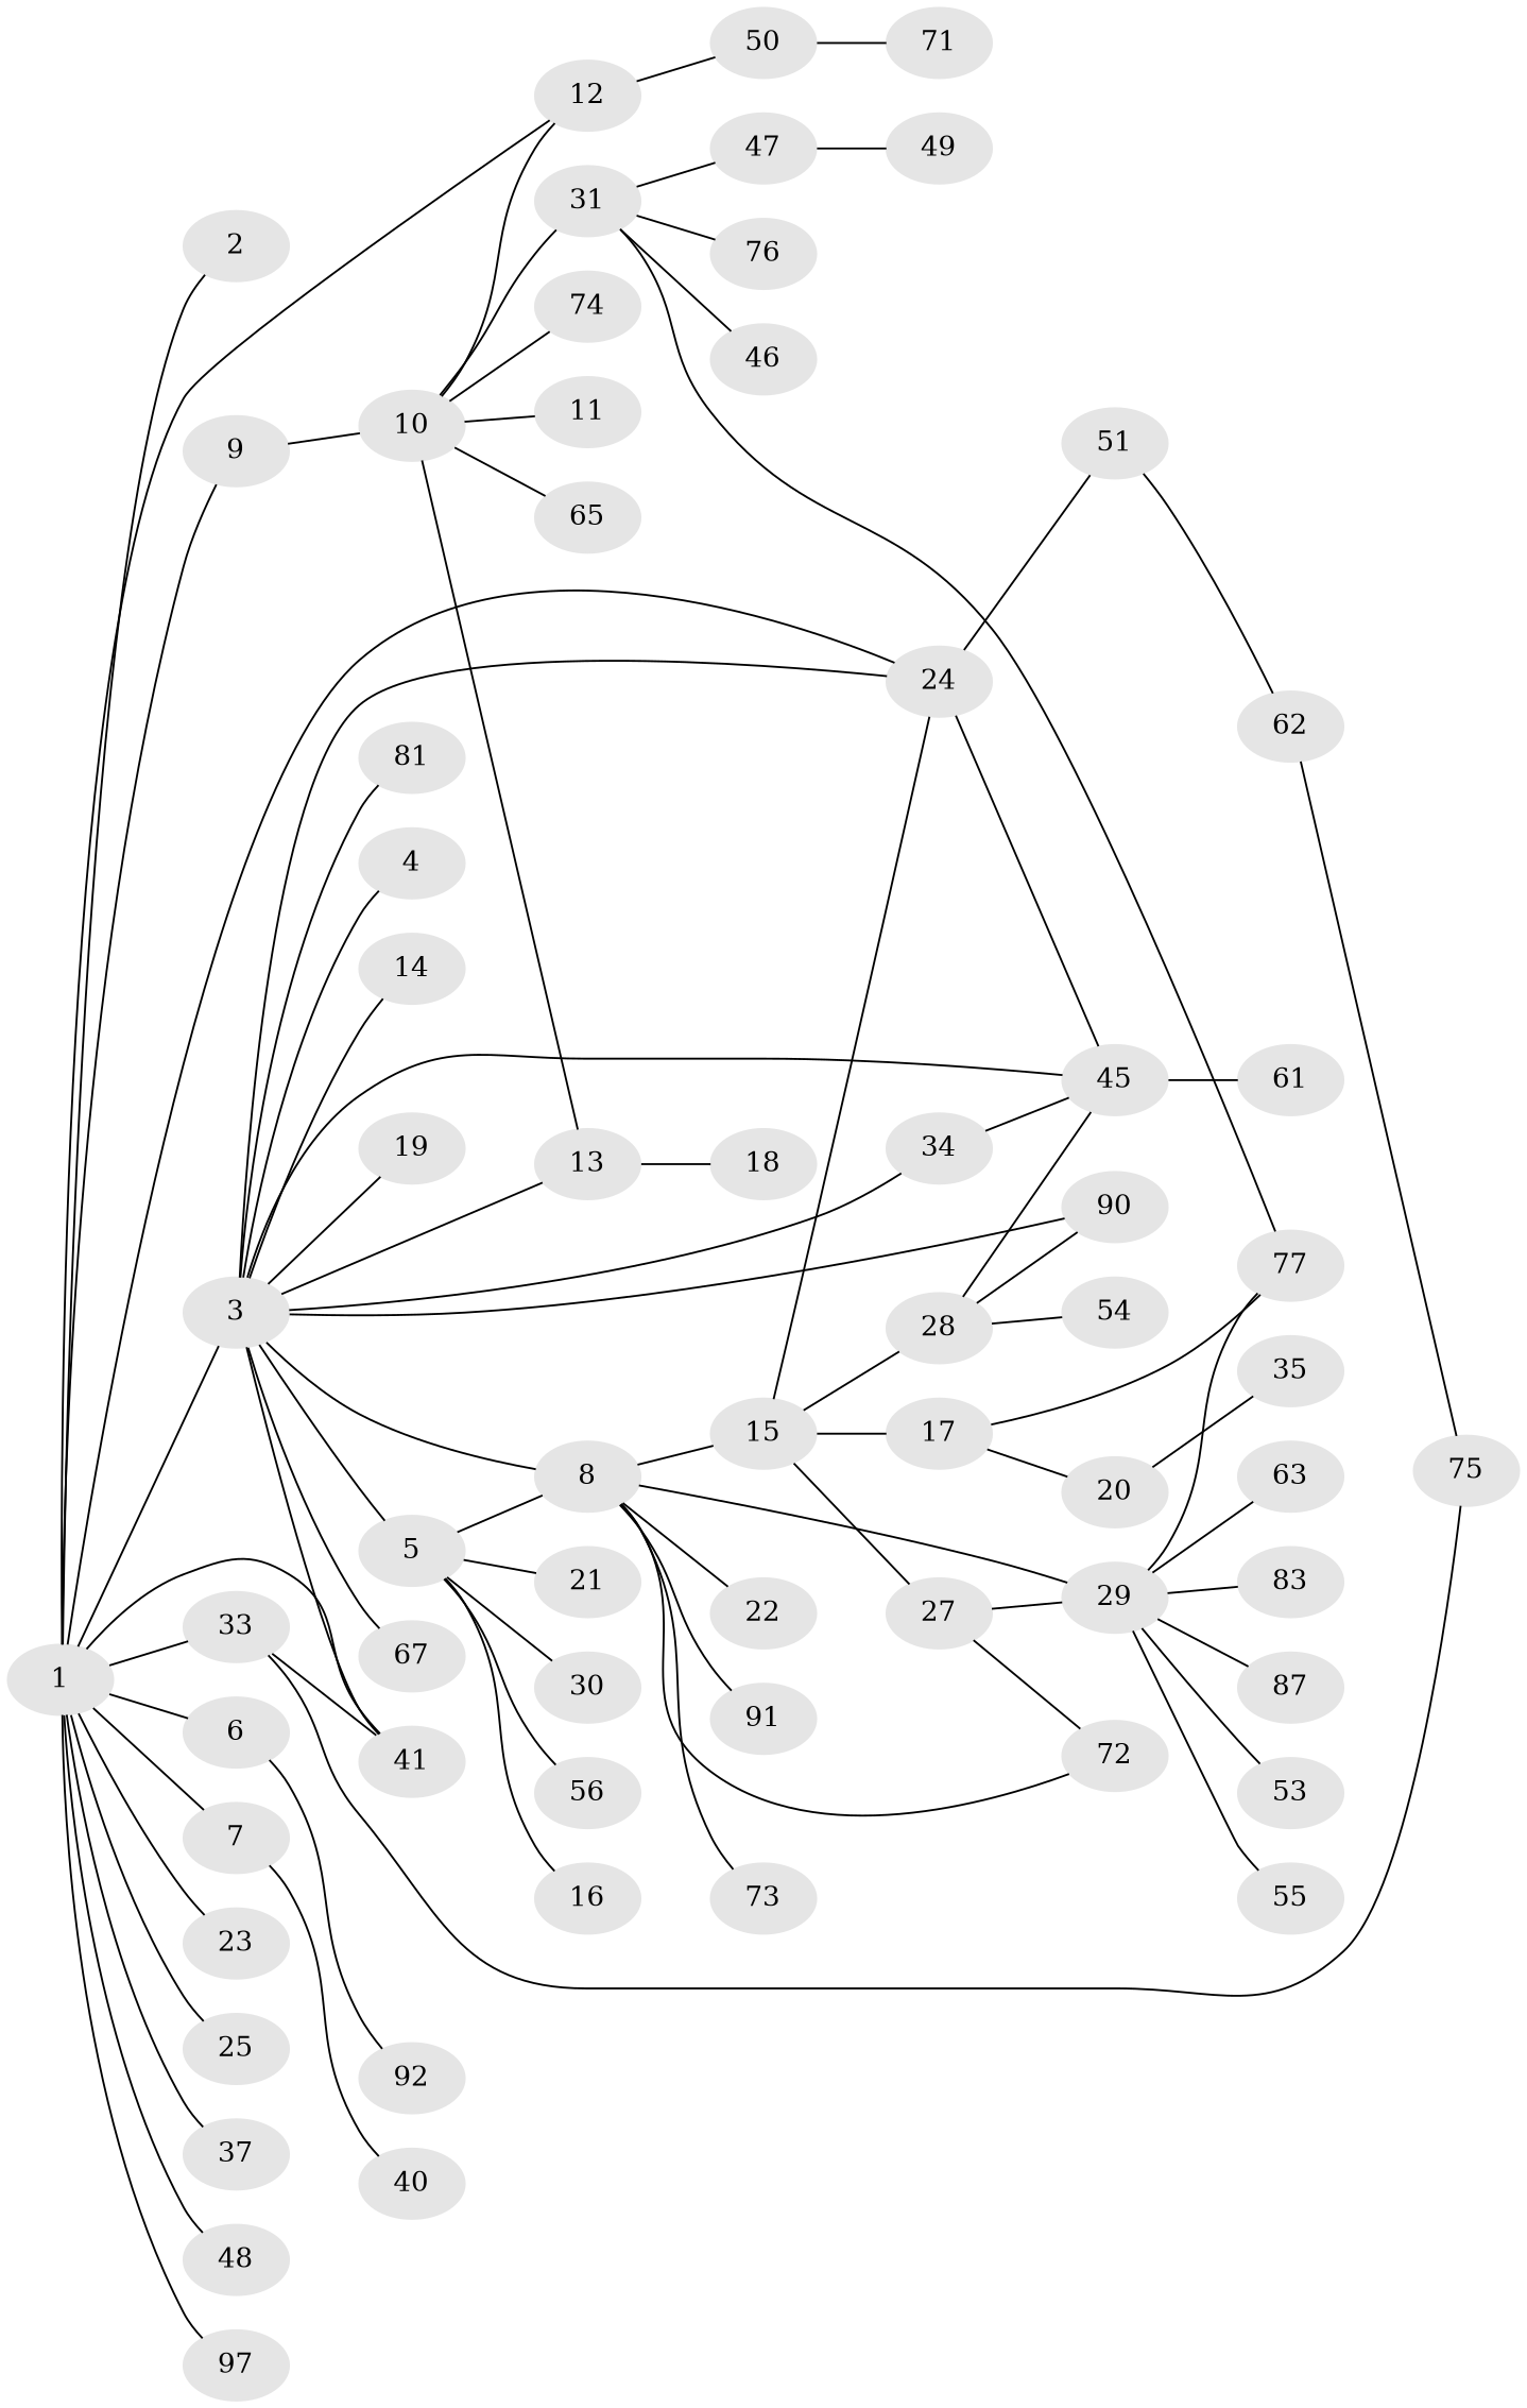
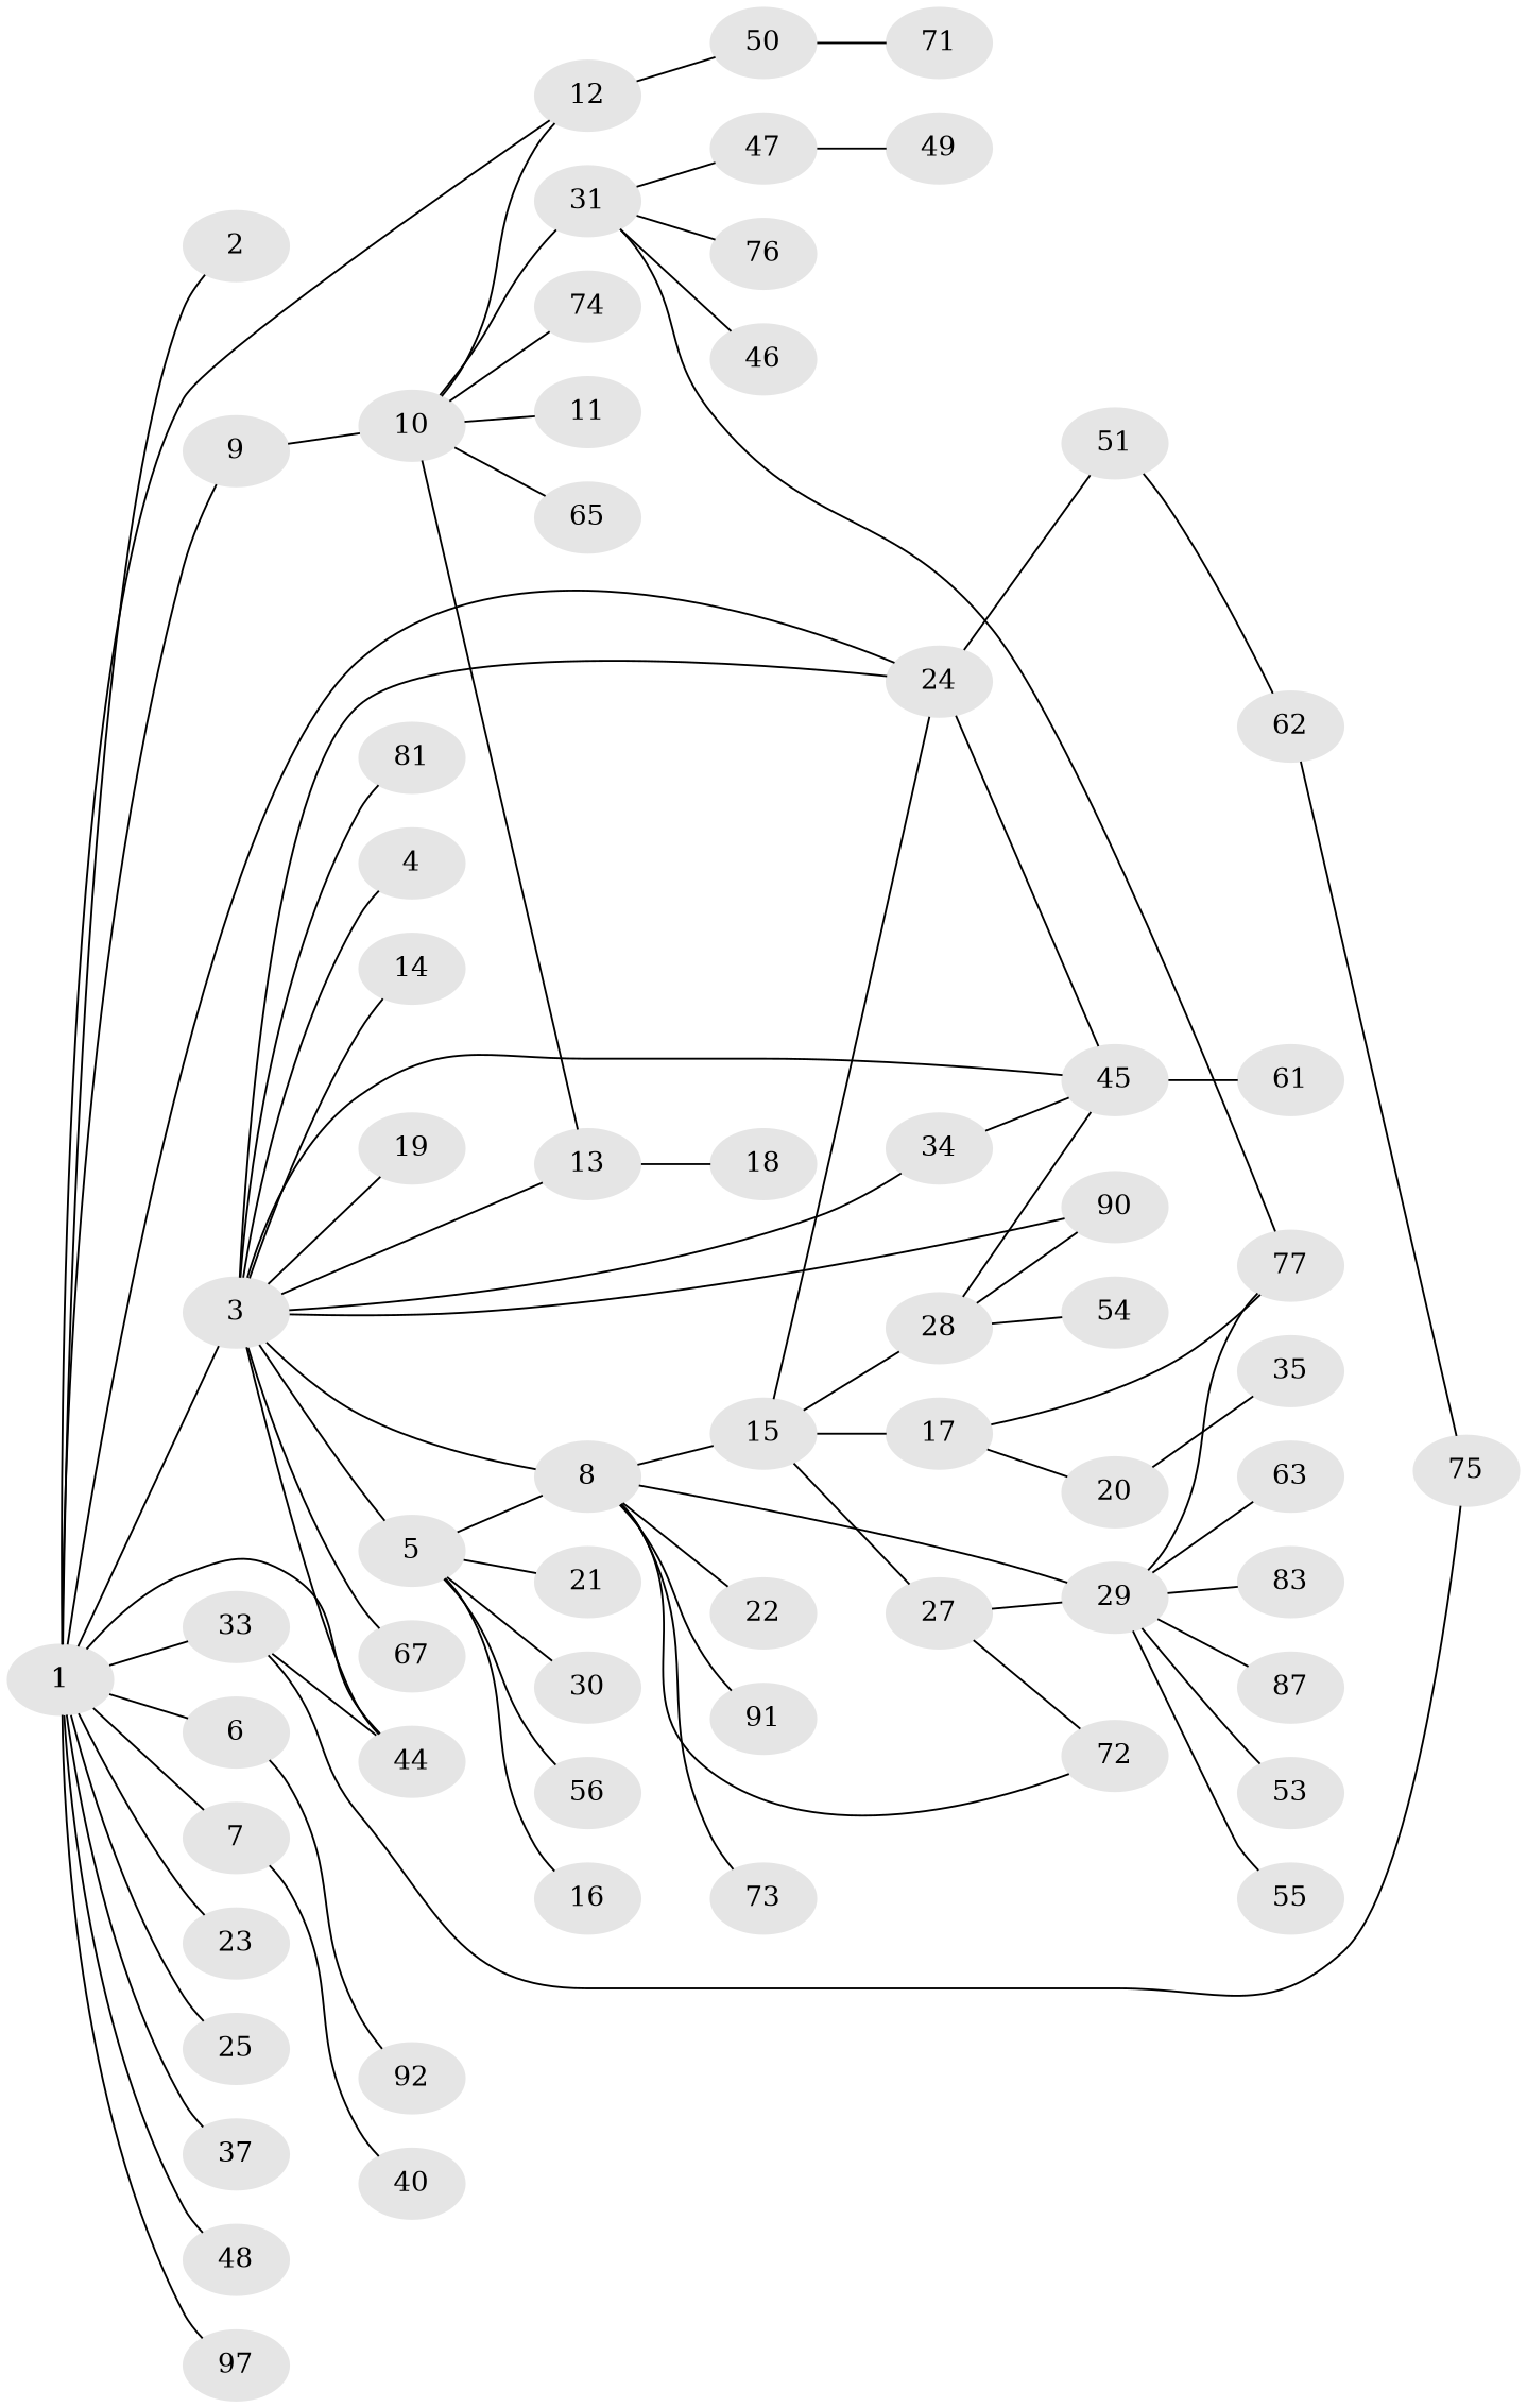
  graph {
    rankdir=LR
    node [color=gray90 style=filled]
    1 [super="+44"]
    2
    3 [super="+79"]
    6 [super="+89"]
    7
    9
    12 [super="+36"]
    23
    24 [super="+32"]
    25
    33 [super="+42"]
    37
-   41 [super="+43"]
+   41 [super="+43" label=44]
    48
    n15 [label=97]
    4 [super="+52"]
    5 [super="+59"]
    8 [super="+64"]
    13 [super="+38"]
    14
    19 [super="+84"]
    34 [super="+68"]
    45 [super="+58"]
    n24 [label=90]
    67
    81
    92
    40
    10 [super="+80"]
    50
    51 [super="+82"]
    75 [super="+78"]
    16
    21
    30 [super="+39"]
    56
    15 [super="+86"]
    22
    29 [super="+70"]
    72
    73
    91
    18 [super="+26"]
    61
    17
    27 [super="+69"]
    28 [super="+88"]
    77
    53
    55
    63
    83
    87
    11 [super="+85"]
    31 [super="+66"]
    65
    74
    46
    47 [super="+90"]
    76
    71
    20 [super="+57"]
    54
    35
    62
    49
    1 -- 2
    1 -- 3
    1 -- 6
    1 -- 7
    1 -- 9
    1 -- 12
    1 -- 23
    1 -- 24
    1 -- 25
    1 -- 33
    1 -- 37
    1 -- 41
    1 -- 48
    1 -- n15
    3 -- 24
    3 -- 41 [weight=2]
    3 -- 4
    3 -- 5
    3 -- 8
    3 -- 13
    3 -- 14
    3 -- 19
    3 -- 34
    3 -- 45
    3 -- n24
    3 -- 67
    3 -- 81
    6 -- 92
    7 -- 40
    9 -- 10
    12 -- 50
    24 -- 45
    24 -- 51
    33 -- 41
    33 -- 75
    5 -- 8
    5 -- 16
    5 -- 21
    5 -- 30
    5 -- 56
    8 -- 15
    8 -- 22
    8 -- 29 [weight=2]
    8 -- 72
    8 -- 73
    8 -- 91
    13 -- 18
    34 -- 45
    45 -- 61
    10 -- 12
    10 -- 13
    10 -- 11
    10 -- 31
    10 -- 65
    10 -- 74
    50 -- 71
    51 -- 62
    15 -- 24
    15 -- 17
    15 -- 27
    15 -- 28
    29 -- 77
    29 -- 53
    29 -- 55
    29 -- 63
    29 -- 83
    29 -- 87
    17 -- 77
    17 -- 20
    27 -- 29
    27 -- 72
    28 -- 45
    28 -- n24
    28 -- 54
    31 -- 77
    31 -- 46
    31 -- 47
    31 -- 76
    47 -- 49
    20 -- 35
    62 -- 75
  }
